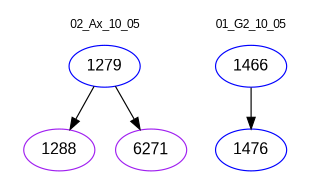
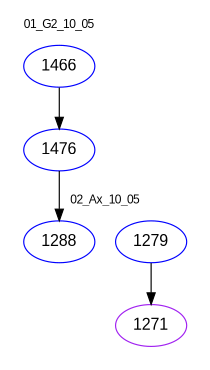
  digraph {
    fontname="Liberation Sans"
    node [color=blue fontname="Liberation Sans"]
    edge [color=black fontname="Liberation Sans"]
    n1 [label=1279]
-   n2 [color=purple label=1288]
-   n3 [color=purple label=6271]
+   n2 [label=1288]
+   n3 [color=purple label=1271]
    n4 [label=1466]
    n5 [label=1476]
    subgraph cluster_1 {
      color=white
      fontsize=10
      label="02_Ax_10_05"
      n1
      n2
      n3
    }
    subgraph cluster_2 {
      color=white
      fontsize=10
      label="01_G2_10_05"
      n4
      n5
    }
-   n1 -> n2
+   n5 -> n2
    n1 -> n3
    n4 -> n5
  }
